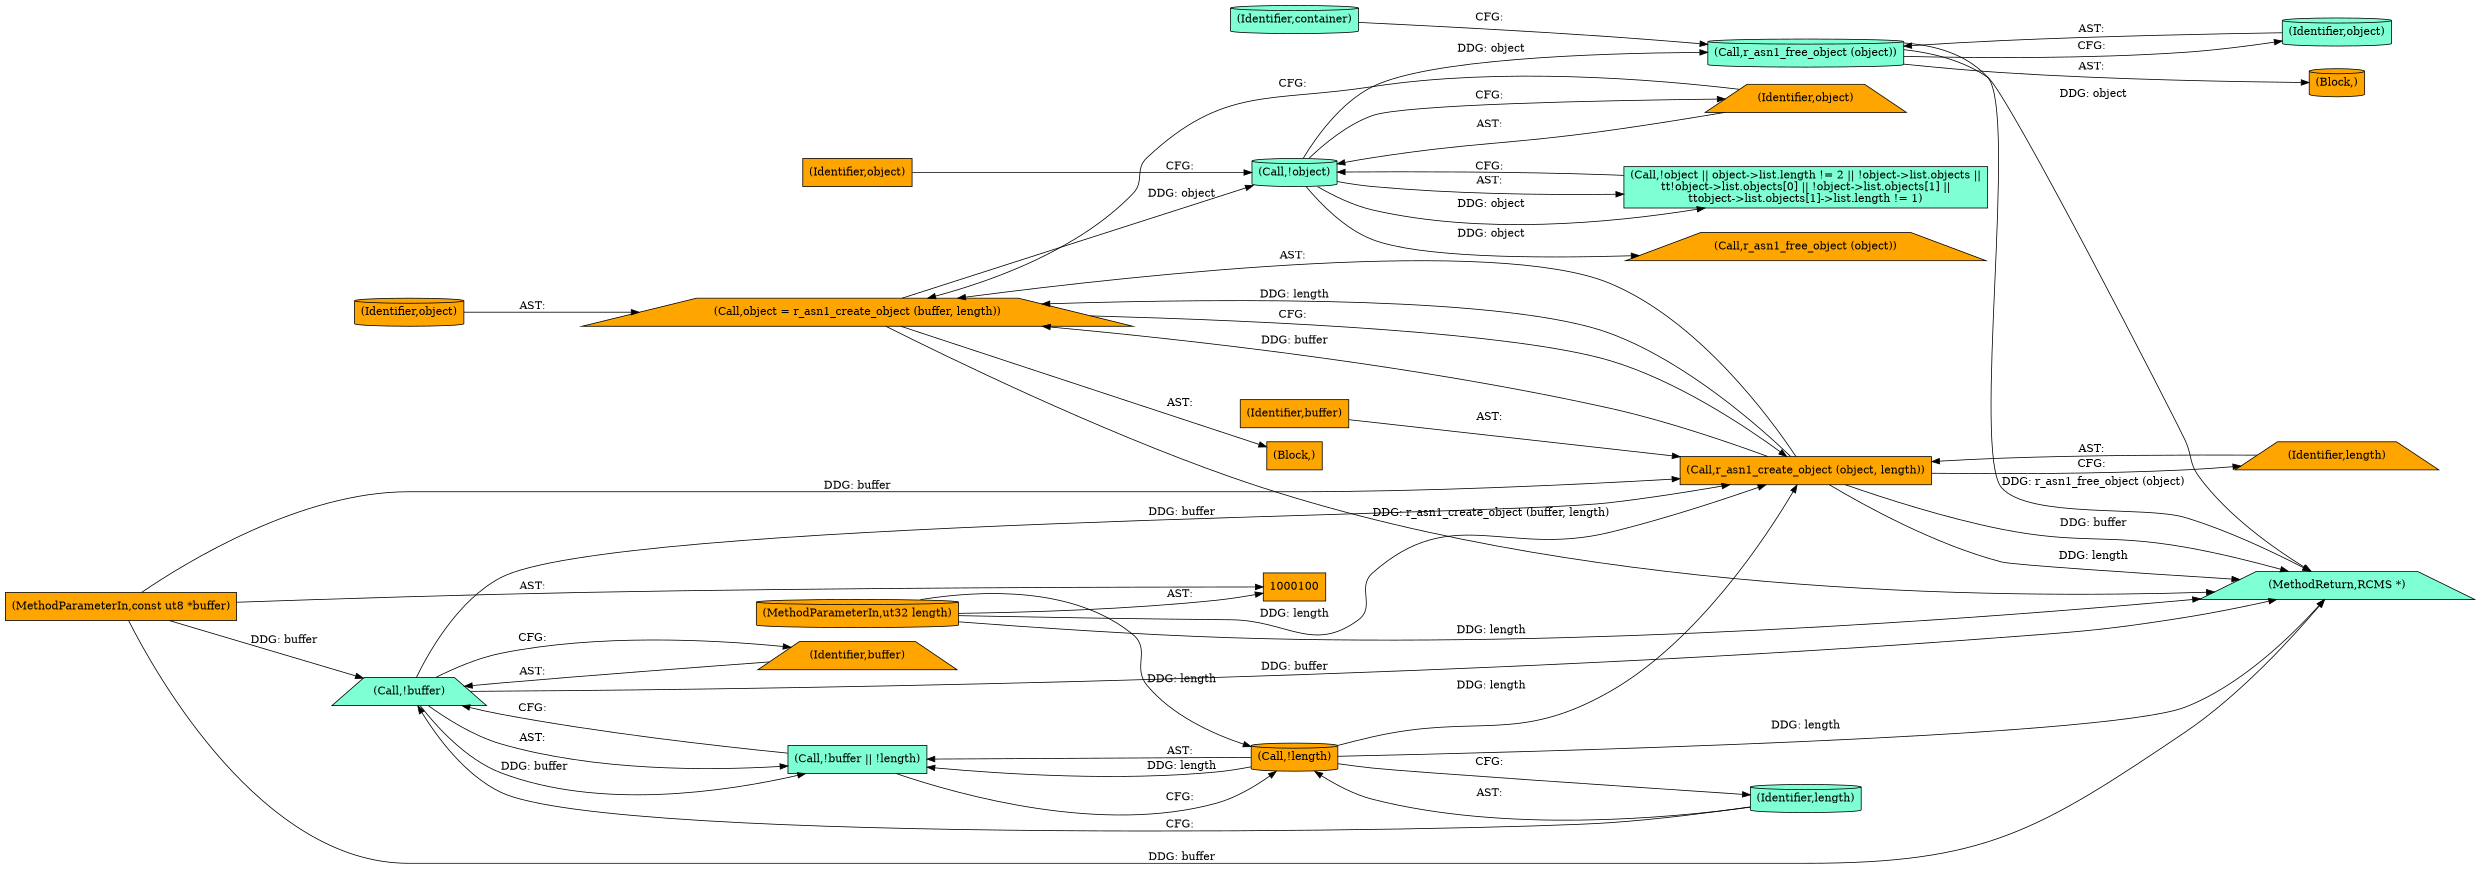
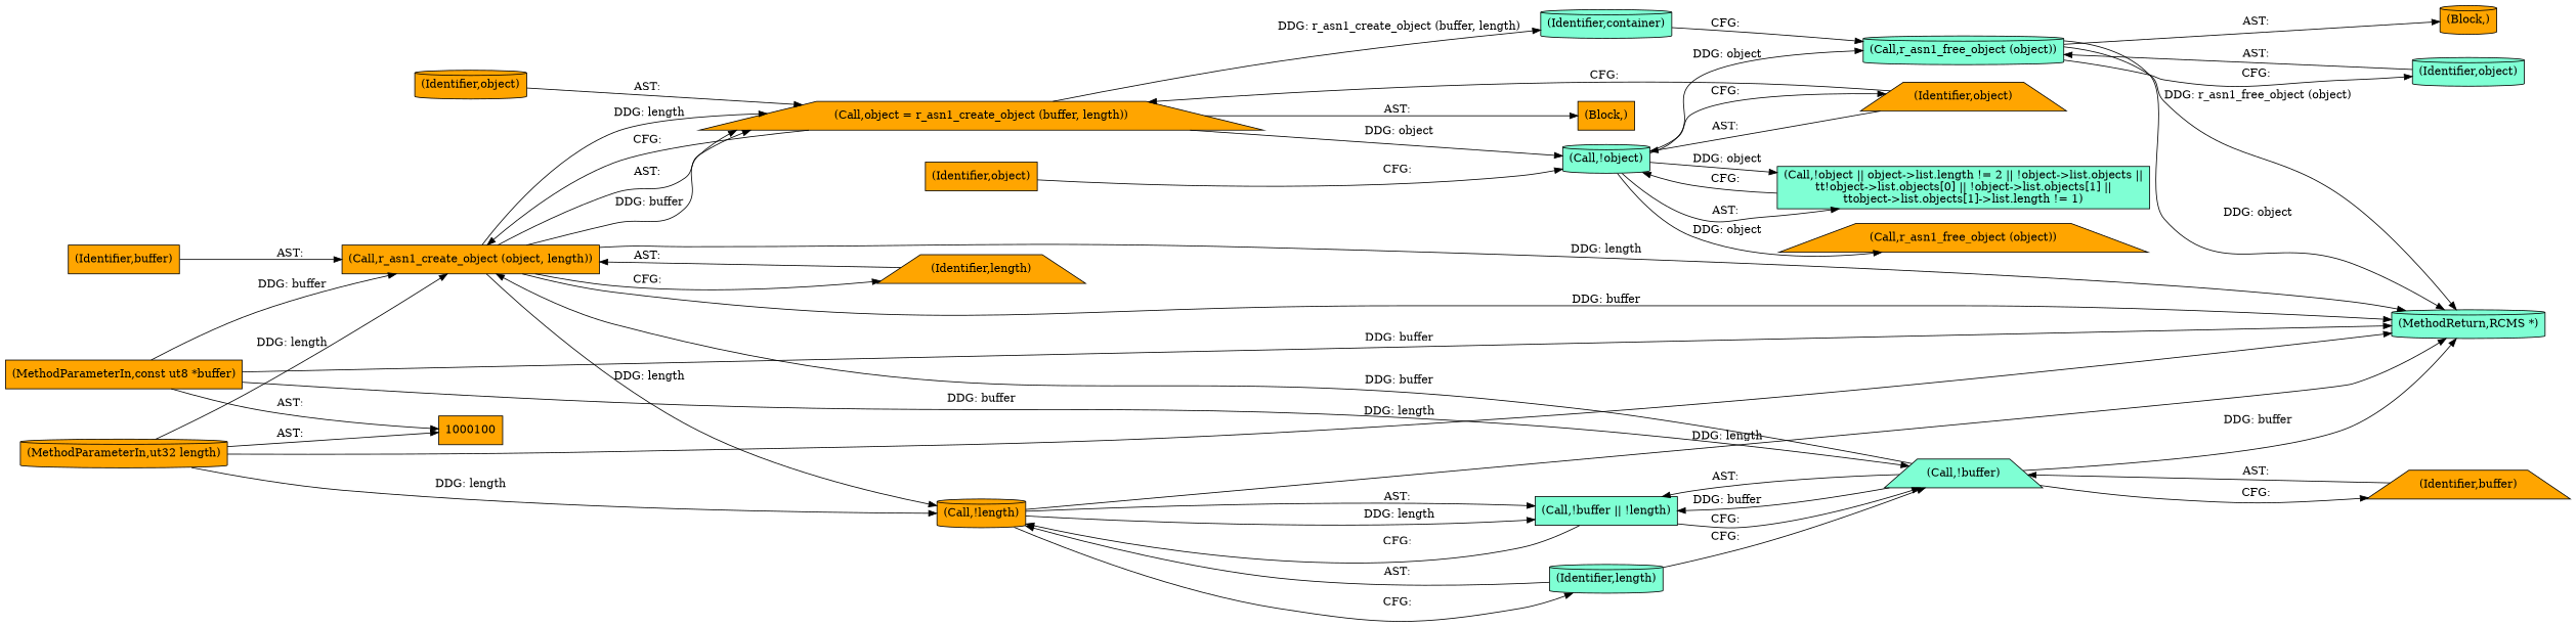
  digraph {
    rankdir=LR
    node [fillcolor=orange shape=cylinder style=filled]
    n1 [fillcolor=aquamarine label="(Call,r_asn1_free_object (object))"]
-   n2 [fillcolor=aquamarine label="(MethodReturn,RCMS *)" shape=trapezium]
+   n2 [fillcolor=aquamarine label="(MethodReturn,RCMS *)"]
    n3 [label="(Block,)"]
    n4 [fillcolor=aquamarine label="(Identifier,object)"]
    n5 [fillcolor=aquamarine label="(Call,!object)"]
    n6 [fillcolor=aquamarine label="(Call,!object || object->list.length != 2 || !object->list.objects ||\n\t\t!object->list.objects[0] || !object->list.objects[1] ||\n\t\tobject->list.objects[1]->list.length != 1)" shape=box]
    n7 [label="(Identifier,object)" shape=trapezium]
    n8 [label="(Call,r_asn1_free_object (object))" shape=trapezium]
    n9 [label="(Call,object = r_asn1_create_object (buffer, length))" shape=trapezium]
    n10 [label="(Call,r_asn1_create_object (object, length))" shape=box]
    n11 [label="(Block,)" shape=box]
    n12 [label="(Identifier,length)" shape=trapezium]
    n13 [fillcolor=aquamarine label="(Call,!buffer)" shape=trapezium]
    n14 [label="(Identifier,buffer)" shape=trapezium]
    n15 [fillcolor=aquamarine label="(Call,!buffer || !length)" shape=box]
    n16 [label="(Call,!length)"]
    n17 [label="(MethodParameterIn,const ut8 *buffer)" shape=box]
    1000100 [shape=box]
    n19 [fillcolor=aquamarine label="(Identifier,length)"]
    n20 [label="(MethodParameterIn,ut32 length)"]
    n21 [label="(Identifier,object)"]
    n22 [fillcolor=aquamarine label="(Identifier,container)"]
    n23 [label="(Identifier,object)" shape=box]
    n24 [label="(Identifier,buffer)" shape=box]
    n1 -> n2 [label="DDG: r_asn1_free_object (object)"]
    n1 -> n2 [label="DDG: object"]
    n1 -> n3 [label="AST: "]
    n1 -> n4 [label="CFG: "]
    n4 -> n1 [label="AST: "]
    n5 -> n1 [label="DDG: object"]
    n5 -> n6 [label="AST: "]
    n5 -> n6 [label="DDG: object"]
    n5 -> n7 [label="CFG: "]
    n5 -> n8 [label="DDG: object"]
    n6 -> n5 [label="CFG: "]
    n7 -> n5 [label="AST: "]
    n7 -> n9 [label="CFG: "]
-   n9 -> n2 [label="DDG: r_asn1_create_object (buffer, length)"]
+   n9 -> n22 [label="DDG: r_asn1_create_object (buffer, length)"]
    n9 -> n5 [label="DDG: object"]
    n9 -> n10 [label="CFG: "]
    n9 -> n11 [label="AST: "]
    n10 -> n2 [label="DDG: buffer"]
    n10 -> n2 [label="DDG: length"]
    n10 -> n9 [label="AST: "]
    n10 -> n9 [label="DDG: buffer"]
    n10 -> n9 [label="DDG: length"]
    n10 -> n12 [label="CFG: "]
    n12 -> n10 [label="AST: "]
    n13 -> n2 [label="DDG: buffer"]
    n13 -> n10 [label="DDG: buffer"]
    n13 -> n14 [label="CFG: "]
    n13 -> n15 [label="AST: "]
    n13 -> n15 [label="DDG: buffer"]
    n14 -> n13 [label="AST: "]
    n15 -> n13 [label="CFG: "]
    n15 -> n16 [label="CFG: "]
    n16 -> n2 [label="DDG: length"]
-   n16 -> n10 [label="DDG: length"]
+   n10 -> n16 [label="DDG: length"]
    n16 -> n15 [label="AST: "]
    n16 -> n15 [label="DDG: length"]
    n16 -> n19 [label="CFG: "]
    n17 -> n2 [label="DDG: buffer"]
    n17 -> n10 [label="DDG: buffer"]
    n17 -> n13 [label="DDG: buffer"]
    n17 -> 1000100 [label="AST: "]
    n19 -> n13 [label="CFG: "]
    n19 -> n16 [label="AST: "]
    n20 -> n2 [label="DDG: length"]
    n20 -> n10 [label="DDG: length"]
    n20 -> n16 [label="DDG: length"]
    n20 -> 1000100 [label="AST: "]
    n21 -> n9 [label="AST: "]
    n22 -> n1 [label="CFG: "]
    n23 -> n5 [label="CFG: "]
    n24 -> n10 [label="AST: "]
  }
